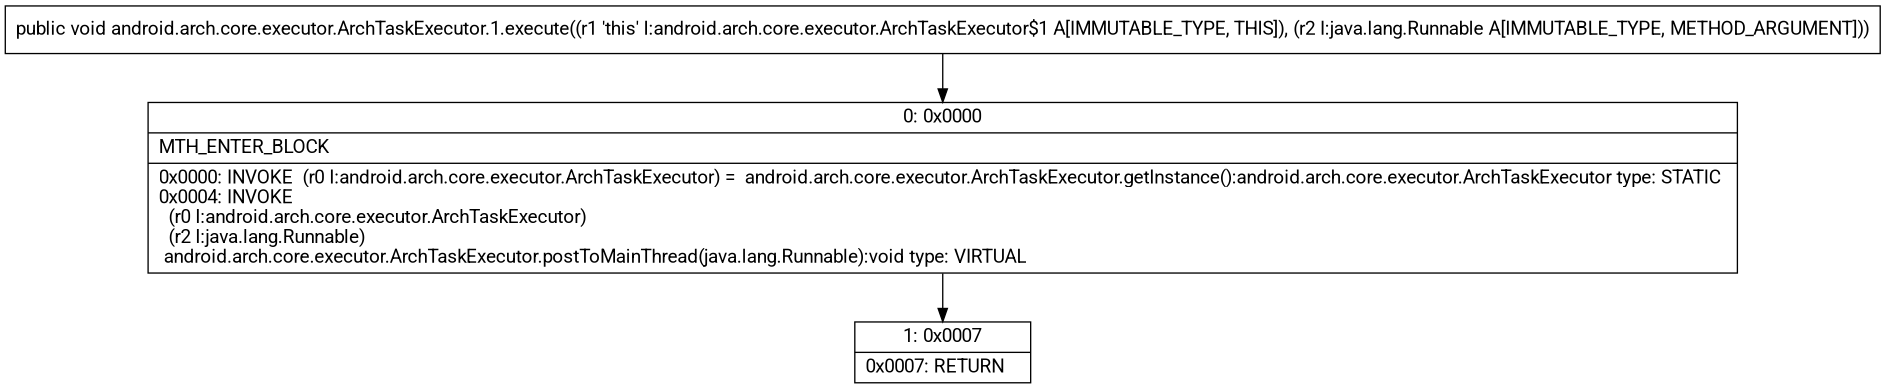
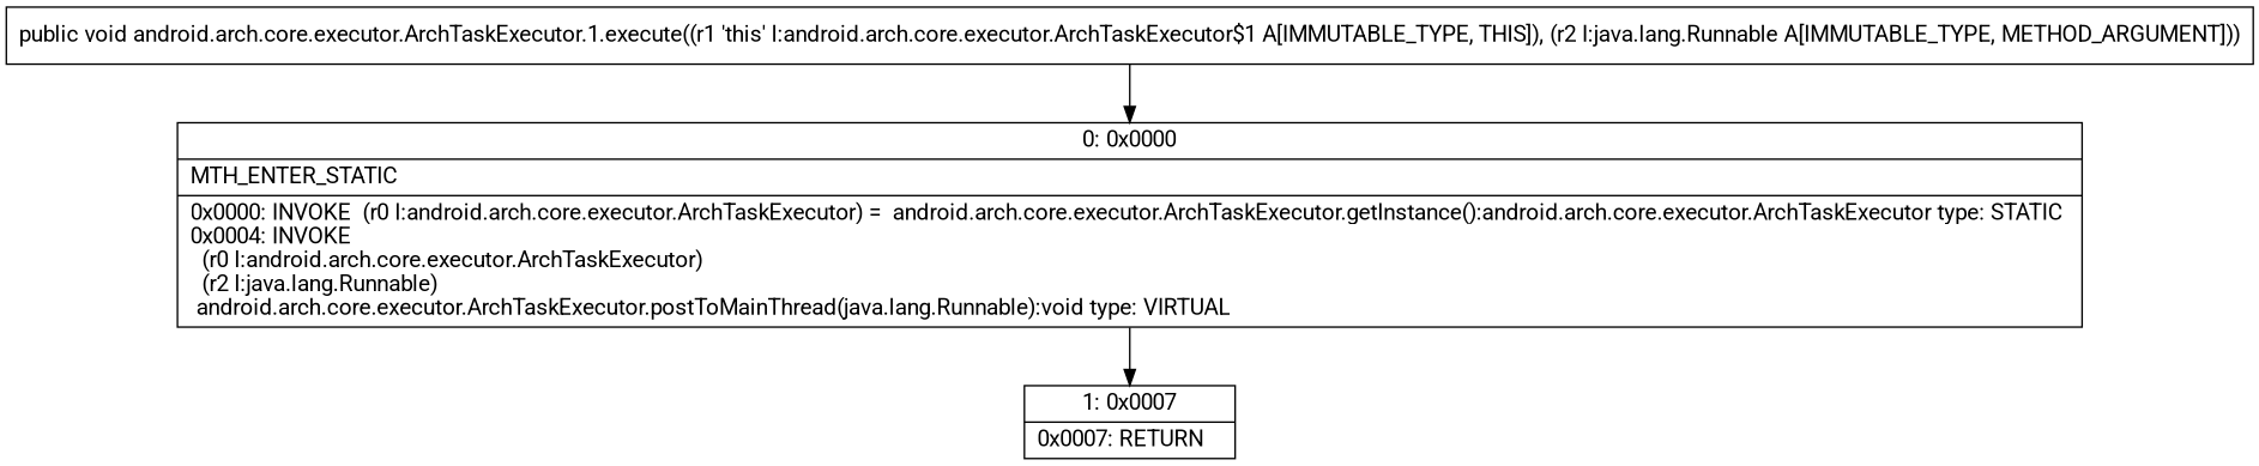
  digraph {
    fontname=Roboto
    node [shape=record fontname=Roboto]
    edge [fontname=Roboto]
-   n1 [label="{0\:\ 0x0000|MTH_ENTER_BLOCK\l|0x0000: INVOKE  (r0 I:android.arch.core.executor.ArchTaskExecutor) =  android.arch.core.executor.ArchTaskExecutor.getInstance():android.arch.core.executor.ArchTaskExecutor type: STATIC \l0x0004: INVOKE  \l  (r0 I:android.arch.core.executor.ArchTaskExecutor)\l  (r2 I:java.lang.Runnable)\l android.arch.core.executor.ArchTaskExecutor.postToMainThread(java.lang.Runnable):void type: VIRTUAL \l}"]
+   n1 [label="{0\:\ 0x0000|MTH_ENTER_STATIC\l|0x0000: INVOKE  (r0 I:android.arch.core.executor.ArchTaskExecutor) =  android.arch.core.executor.ArchTaskExecutor.getInstance():android.arch.core.executor.ArchTaskExecutor type: STATIC \l0x0004: INVOKE  \l  (r0 I:android.arch.core.executor.ArchTaskExecutor)\l  (r2 I:java.lang.Runnable)\l android.arch.core.executor.ArchTaskExecutor.postToMainThread(java.lang.Runnable):void type: VIRTUAL \l}"]
    n2 [label="{1\:\ 0x0007|0x0007: RETURN   \l}"]
    n3 [label="{public void android.arch.core.executor.ArchTaskExecutor.1.execute((r1 'this' I:android.arch.core.executor.ArchTaskExecutor$1 A[IMMUTABLE_TYPE, THIS]), (r2 I:java.lang.Runnable A[IMMUTABLE_TYPE, METHOD_ARGUMENT])) }"]
    n1 -> n2
    n3 -> n1
  }
